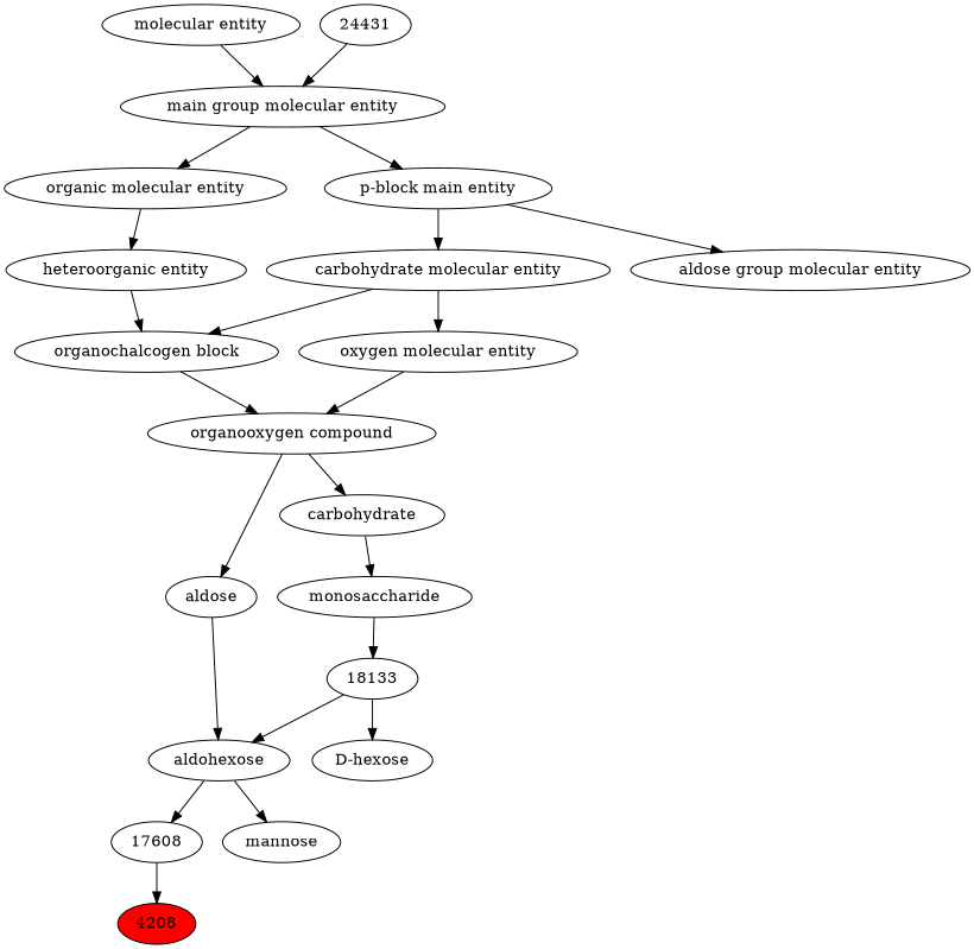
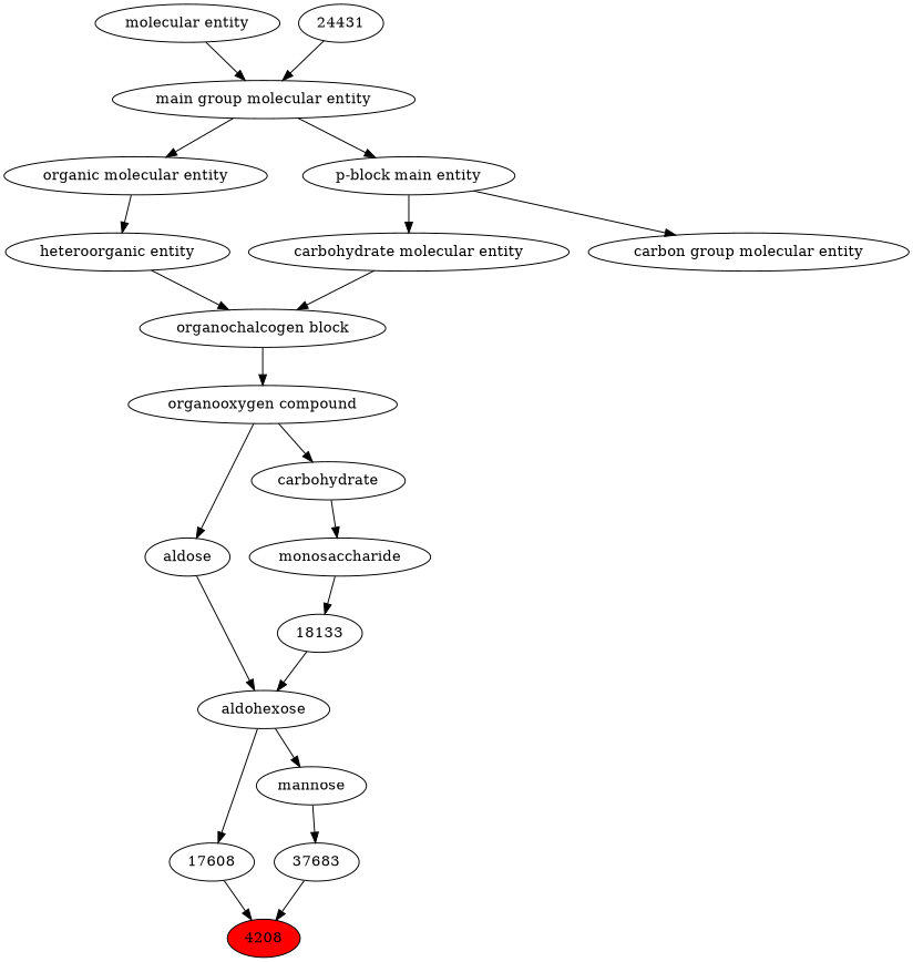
  digraph {
    n1 [fillcolor=red label=4208 style=filled]
    n2 [label=17608]
+   n3 [label=37683]
    n4 [label=aldohexose]
    n5 [label=mannose]
-   n6 [label="D-hexose"]
    n7 [label=aldose]
    n8 [label=18133]
    n9 [label=monosaccharide]
    n10 [label=carbohydrate]
    n11 [label="organooxygen compound"]
    n12 [label="organochalcogen block"]
-   n13 [label="oxygen molecular entity"]
    n14 [label="heteroorganic entity"]
    n15 [label="carbohydrate molecular entity"]
    n16 [label="organic molecular entity"]
    n17 [label="p-block main entity"]
-   n18 [label="aldose group molecular entity"]
+   n18 [label="carbon group molecular entity"]
    n19 [label="main group molecular entity"]
    n20 [label="molecular entity"]
    n21 [label=24431]
    n2 -> n1
+   n3 -> n1
    n4 -> n2
    n4 -> n5
+   n5 -> n3
    n7 -> n4
    n8 -> n4
-   n8 -> n6
    n9 -> n8
    n10 -> n9
    n11 -> n7
    n11 -> n10
    n12 -> n11
-   n13 -> n11
    n14 -> n12
    n15 -> n12
-   n15 -> n13
    n16 -> n14
    n17 -> n15
    n17 -> n18
    n19 -> n16
    n19 -> n17
    n20 -> n19
    n21 -> n19
  }
